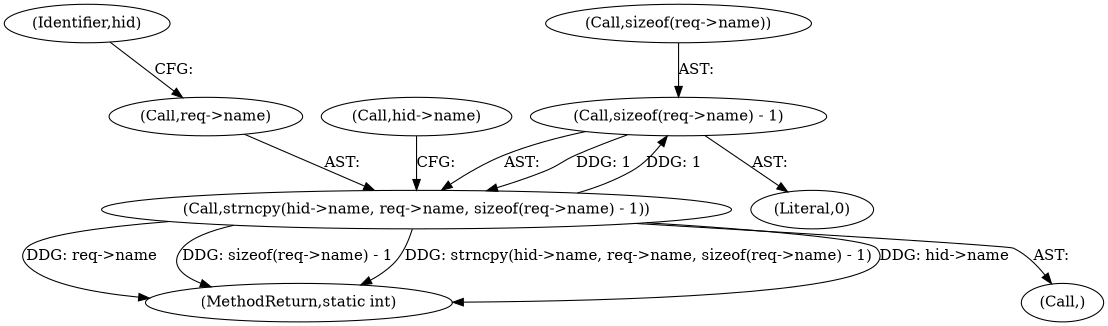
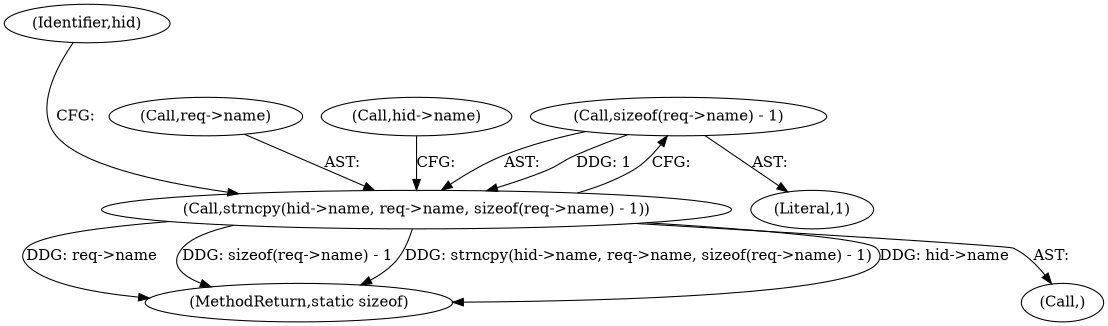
  digraph {
    n1 [label="(Call,sizeof(req->name) - 1)"]
    n2 [label="(Call,strncpy(hid->name, req->name, sizeof(req->name) - 1))"]
-   n3 [label="(Literal,0)"]
-   n4 [label="(MethodReturn,static int)"]
+   n3 [label="(Literal,1)"]
+   n4 [label="(MethodReturn,static sizeof)"]
    n5 [label="(Call,)"]
    n6 [label="(Identifier,hid)"]
-   n7 [label="(Call,sizeof(req->name))"]
    n8 [label="(Call,req->name)"]
    n9 [label="(Call,hid->name)"]
    n1 -> n2 [label="AST: "]
    n1 -> n2 [label="DDG: 1"]
    n1 -> n3 [label="AST: "]
-   n2 -> n1 [label="DDG: 1"]
+   n2 -> n1 [label="CFG: "]
    n2 -> n4 [label="DDG: req->name"]
    n2 -> n4 [label="DDG: sizeof(req->name) - 1"]
    n2 -> n4 [label="DDG: strncpy(hid->name, req->name, sizeof(req->name) - 1)"]
    n2 -> n4 [label="DDG: hid->name"]
    n2 -> n5 [label="AST: "]
-   n6 -> n8 [label="CFG: "]
-   n7 -> n1 [label="AST: "]
+   n6 -> n2 [label="CFG: "]
    n8 -> n2 [label="AST: "]
    n9 -> n2 [label="CFG: "]
  }
